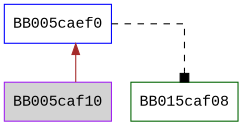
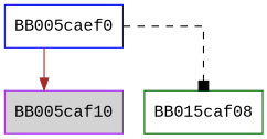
  digraph {
    fontname="Liberation Mono"
    splines=ortho
    node [fillcolor=white fontname="Liberation Mono" shape=box style=filled]
    edge [fontname="Liberation Mono"]
    BB005caef0 [color=blue]
    BB005caf10 [color=purple fillcolor=lightgrey]
    n3 [color=darkgreen label=BB015caf08]
-   BB005caf10 -> BB005caef0 [arrowhead=normal color=brown style=solid]
+   BB005caef0 -> BB005caf10 [arrowhead=normal color=brown style=solid]
    BB005caef0 -> n3 [arrowhead=box color=black style=dashed]
  }
